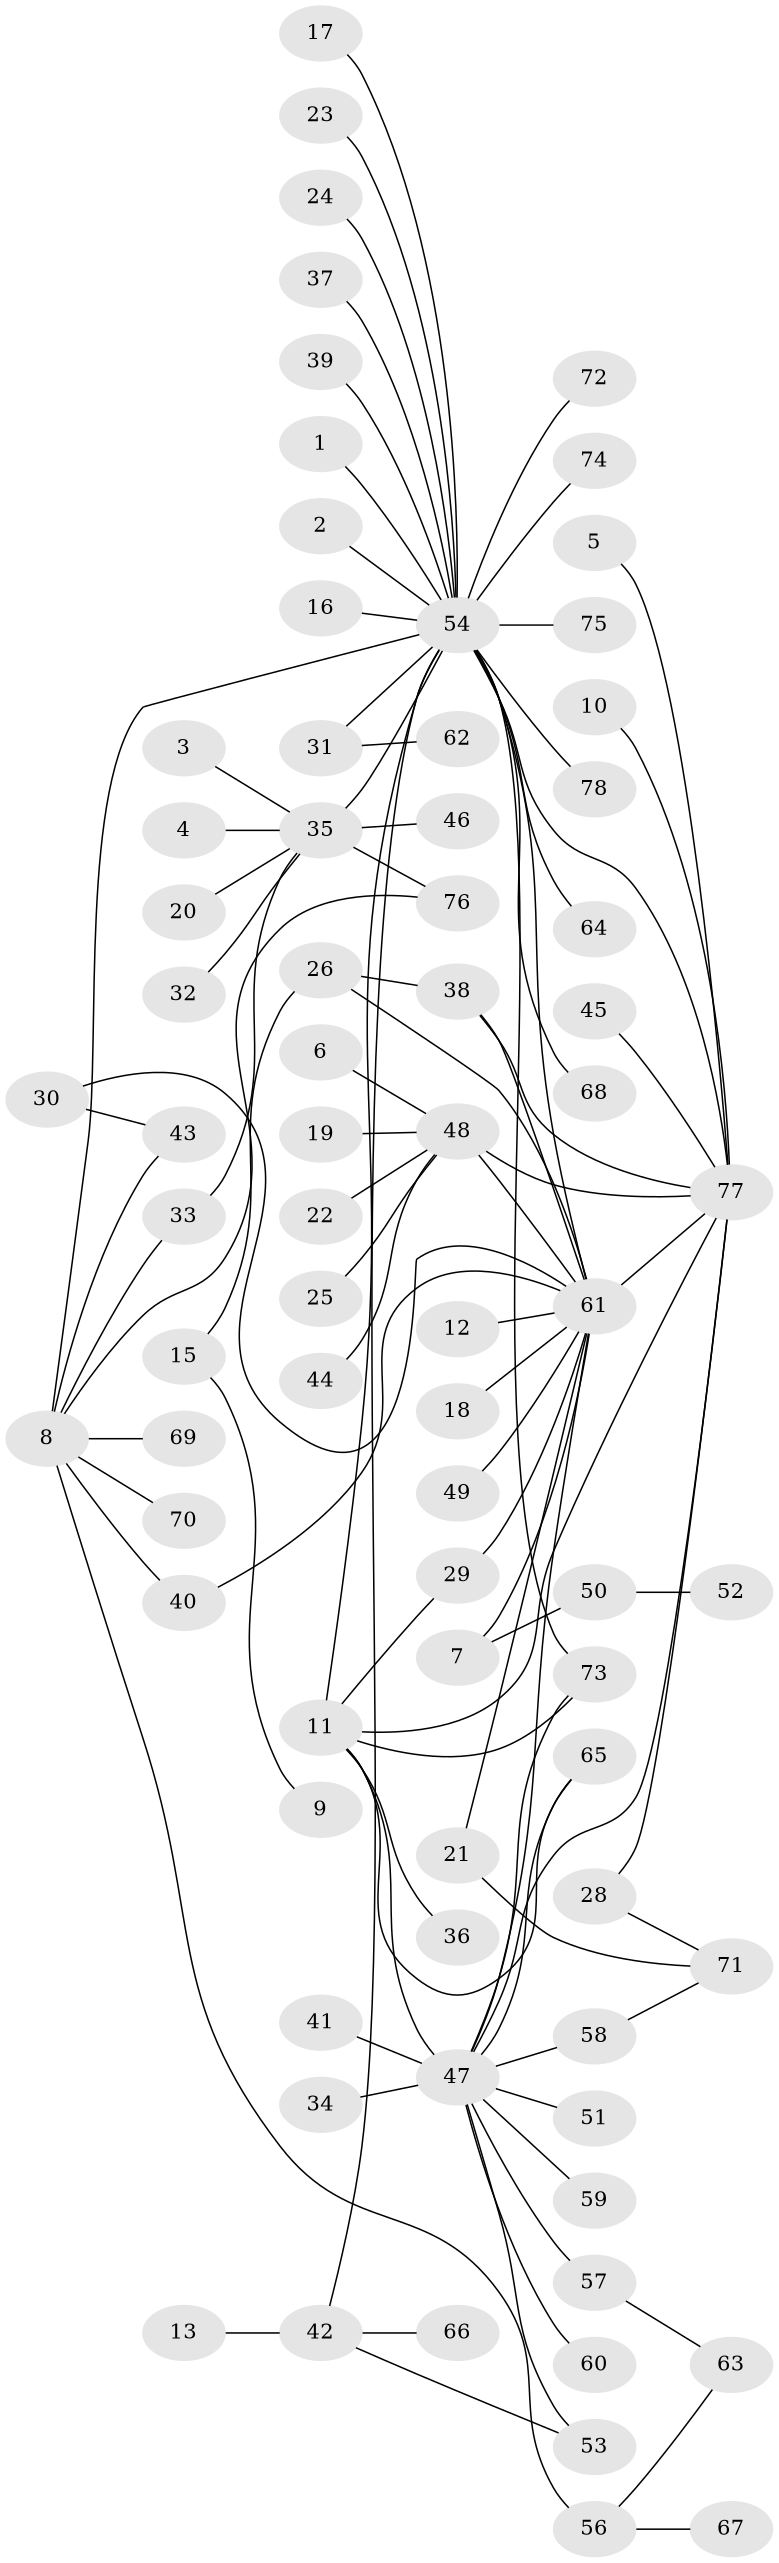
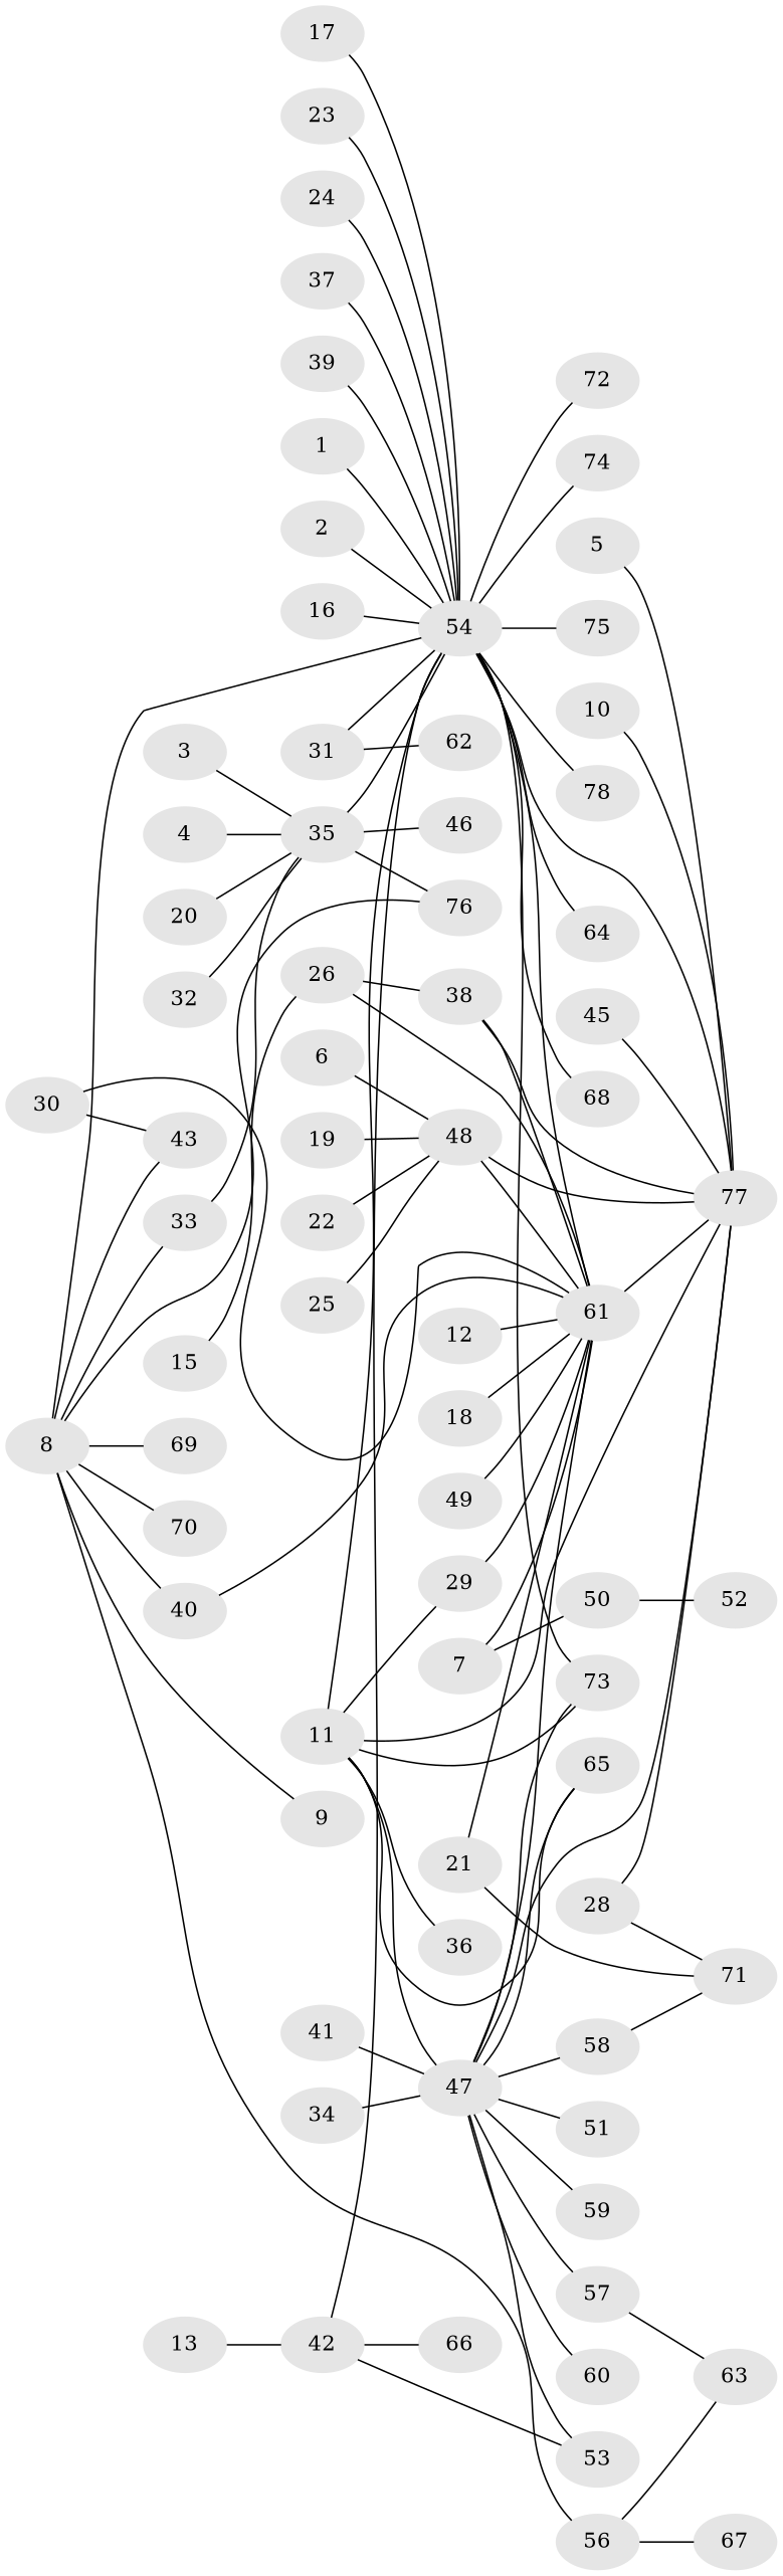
  graph {
    rankdir=LR
    node [color=gray90 style=filled]
    edge [weight=1.0]
    1
    54
    77
    61
    73
    64
    68
    72
    74
    75
    78
    2
    3
    35
    76
    46
    4
    5
    6
    48
    7
    50
    52
    8
    9
    33
    40
    43
    56
    69
    70
    63
    67
    10
    11
    29
    36
    47
    65
    53
    51
    57
    58
    59
    60
    12
    13
    42
    66
    15
    26
    38
    16
    17
    18
    19
    20
    21
    71
    22
    23
    24
    25
    28
    30
    31
    62
    32
    34
    37
    39
    41
-   44
    45
    49
    1 -- 54
    54 -- 77
    54 -- 61
    54 -- 73
    54 -- 64
    54 -- 68
    54 -- 72
    54 -- 74
    54 -- 75
    54 -- 78
    61 -- 77
    2 -- 54
    3 -- 35
    35 -- 54
    35 -- 76
    35 -- 46
    4 -- 35
    5 -- 77
    6 -- 48
    48 -- 77
    48 -- 61
    7 -- 61
    7 -- 50
    50 -- 52
    8 -- 54
    8 -- 76
-   15 -- 9
+   8 -- 9
    8 -- 33
    8 -- 40
    8 -- 43
    8 -- 56
    8 -- 69
    8 -- 70
    33 -- 35
    40 -- 61
    56 -- 63
    56 -- 67
    10 -- 77
    11 -- 54
    11 -- 77
    11 -- 73
    11 -- 29
    11 -- 36
    11 -- 47
    11 -- 65
    29 -- 61
    47 -- 77
    47 -- 61
    47 -- 73 [weight=2.0]
    47 -- 65
    47 -- 53
    47 -- 51
    47 -- 57
    47 -- 58
    47 -- 59
    47 -- 60
    57 -- 63
    58 -- 71
    12 -- 61
    13 -- 42
    42 -- 54
    42 -- 53
    42 -- 66
    15 -- 26
    26 -- 61
    26 -- 38
    38 -- 77
    38 -- 61
    16 -- 54
    17 -- 54
    18 -- 61
    19 -- 48
    20 -- 35
    21 -- 61
    21 -- 71
    22 -- 48
    23 -- 54 [weight=2.0]
    24 -- 54
    25 -- 48
    28 -- 77
    28 -- 71
    30 -- 61
    30 -- 43
    31 -- 54
    31 -- 62
    32 -- 35
    34 -- 47
    37 -- 54
    39 -- 54
    41 -- 47
-   44 -- 48
    45 -- 77
    49 -- 61
  }
